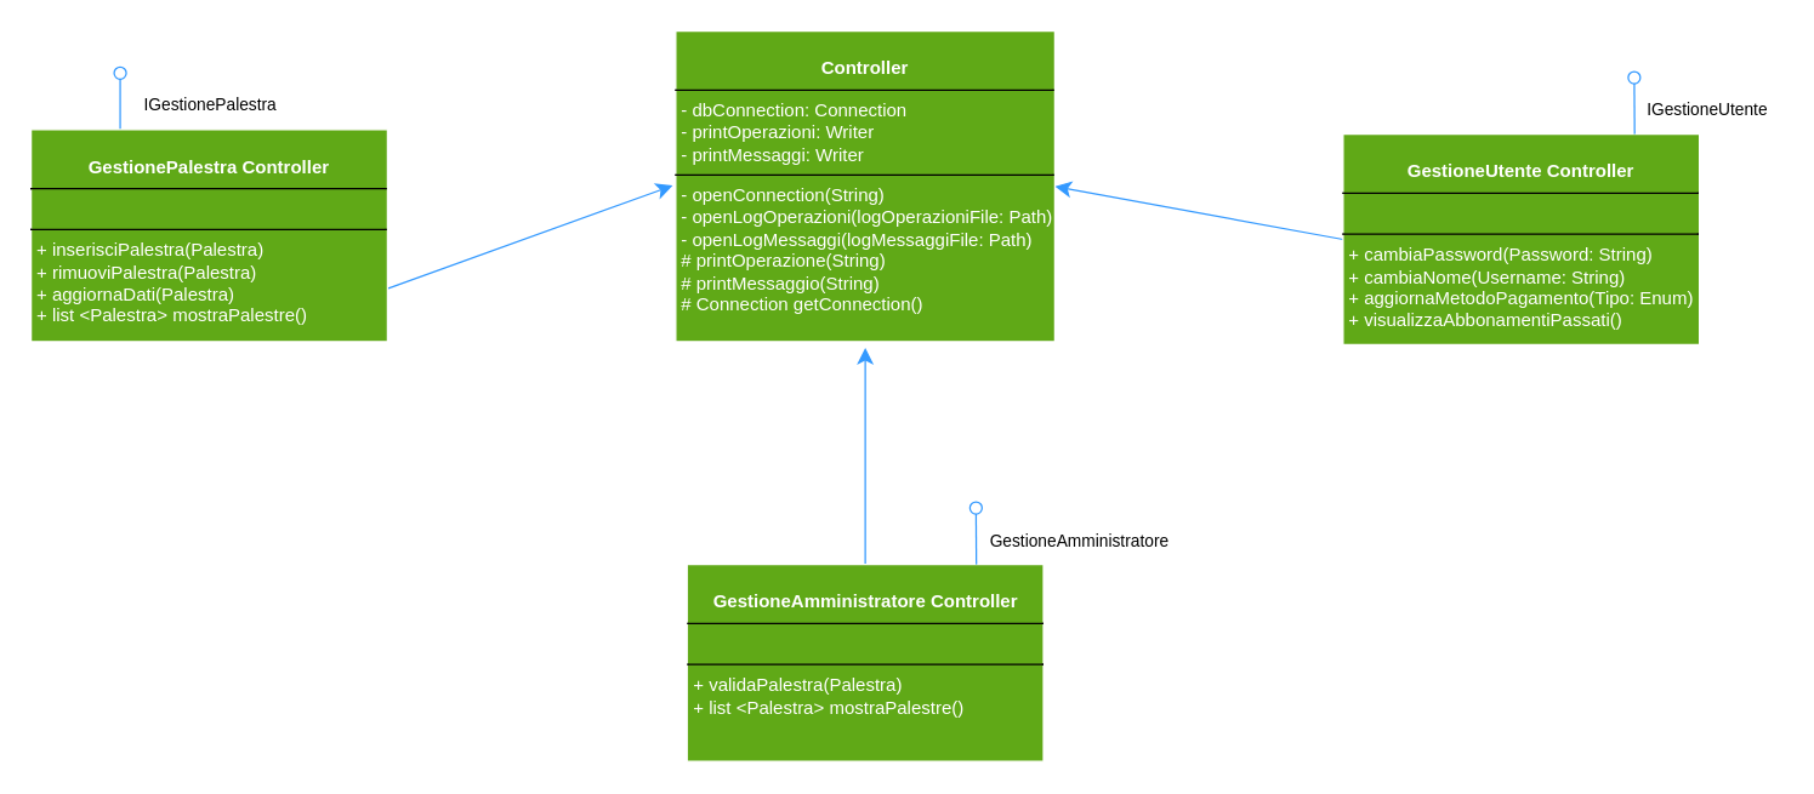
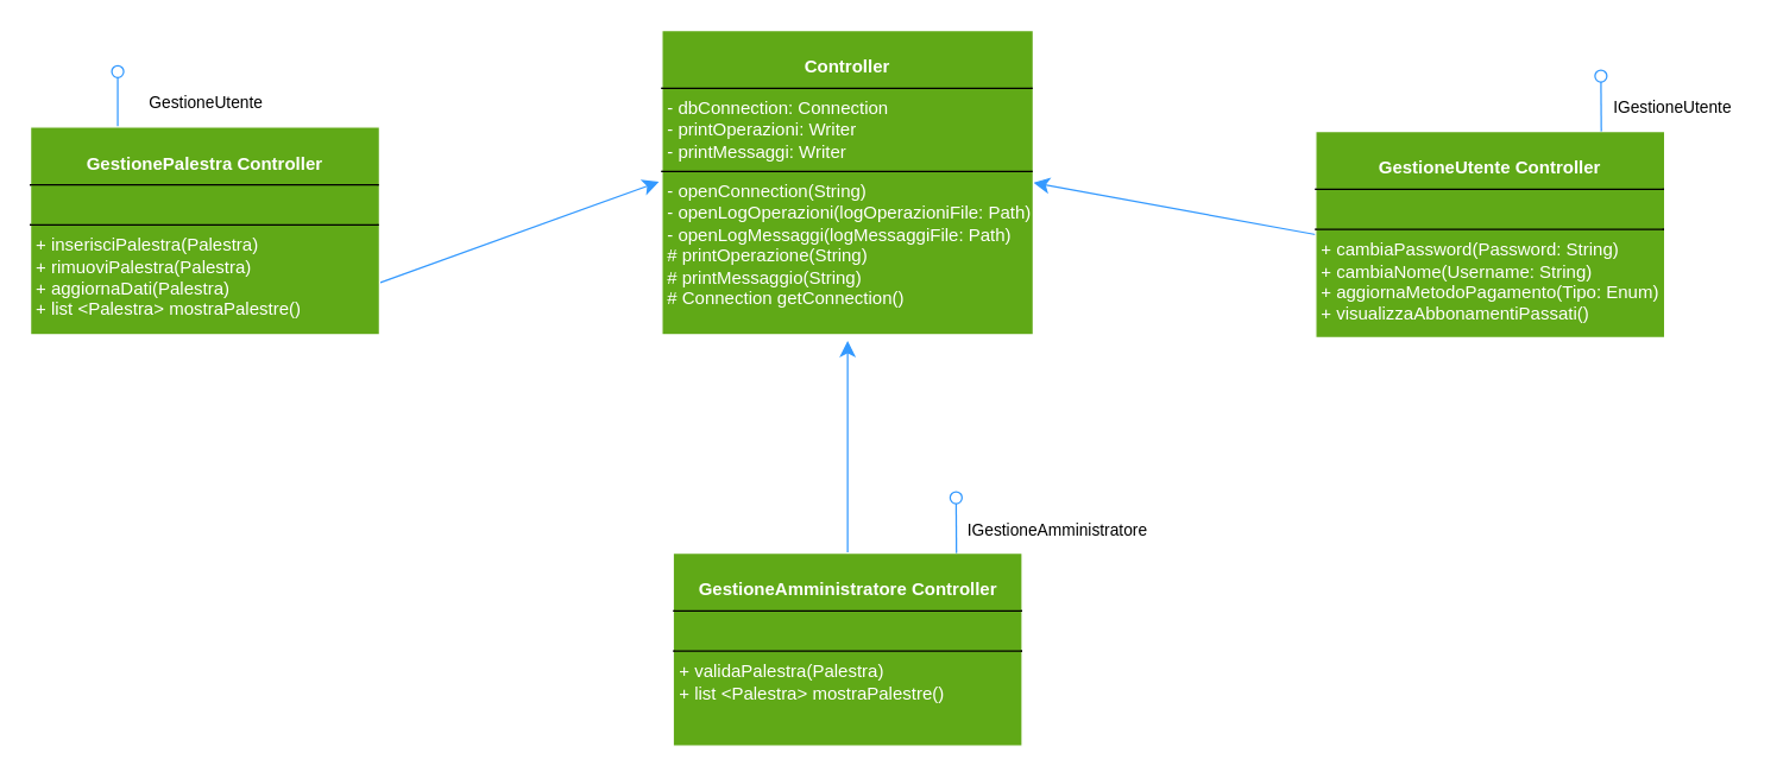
  <mxCell id="0" />
  <mxCell id="1" parent="0" />
  <mxCell id="2" style="edgeStyle=none;curved=1;rounded=0;orthogonalLoop=1;jettySize=auto;html=1;exitX=0;exitY=0.5;exitDx=0;exitDy=0;entryX=1;entryY=0.5;entryDx=0;entryDy=0;fontSize=12;startSize=8;endSize=8;strokeColor=#3399FF;" edge="1" parent="1" source="3" target="9"><mxGeometry relative="1" as="geometry" /></mxCell>
  <mxCell id="3" value="&lt;p style=&quot;margin:0px;margin-top:4px;text-align:center;&quot;&gt;&lt;font color=&quot;#ffffff&quot;&gt;&lt;br&gt;&lt;b&gt;GestioneUtente Controller&lt;br&gt;&lt;/b&gt;&lt;/font&gt;&lt;/p&gt;&lt;hr size=&quot;1&quot; style=&quot;border-style:solid;&quot;&gt;&lt;p style=&quot;margin:0px;margin-left:4px;&quot;&gt;&lt;font color=&quot;#ffffff&quot;&gt;&lt;br&gt;&lt;/font&gt;&lt;/p&gt;&lt;hr size=&quot;1&quot; style=&quot;border-style:solid;&quot;&gt;&lt;p style=&quot;margin:0px;margin-left:4px;&quot;&gt;&lt;font color=&quot;#ffffff&quot;&gt;+ cambiaPassword(Password: String)&amp;nbsp;&lt;/font&gt;&lt;/p&gt;&lt;p style=&quot;margin:0px;margin-left:4px;&quot;&gt;&lt;font color=&quot;#ffffff&quot;&gt;+ cambiaNome(Username: String)&lt;br&gt;&lt;/font&gt;&lt;/p&gt;&lt;p style=&quot;margin:0px;margin-left:4px;&quot;&gt;&lt;font color=&quot;#ffffff&quot;&gt;+ aggiornaMetodoPagamento(Tipo: Enum)&lt;br&gt;&lt;/font&gt;&lt;/p&gt;&lt;p style=&quot;margin:0px;margin-left:4px;&quot;&gt;&lt;font color=&quot;#ffffff&quot;&gt;+ visualizzaAbbonamentiPassati()&lt;br&gt;&lt;/font&gt;&lt;/p&gt;" style="verticalAlign=top;align=left;overflow=fill;html=1;whiteSpace=wrap;fillColor=#60A917;strokeColor=#FFFFFF;" vertex="1" parent="1"><mxGeometry x="885" y="88" width="235" height="139" as="geometry" /></mxCell>
  <mxCell id="4" style="edgeStyle=none;curved=1;rounded=0;orthogonalLoop=1;jettySize=auto;html=1;exitX=1;exitY=0.75;exitDx=0;exitDy=0;fontSize=12;startSize=8;endSize=8;strokeColor=#3399FF;" edge="1" parent="1" source="6"><mxGeometry relative="1" as="geometry"><mxPoint x="443" y="122" as="targetPoint" /></mxGeometry></mxCell>
  <mxCell id="5" style="edgeStyle=none;curved=1;rounded=0;orthogonalLoop=1;jettySize=auto;html=1;exitX=0.25;exitY=0;exitDx=0;exitDy=0;fontSize=12;startSize=8;endSize=8;endArrow=oval;endFill=0;strokeColor=#3399FF;" edge="1" parent="1" source="6"><mxGeometry relative="1" as="geometry"><mxPoint x="78.75" y="47.75" as="targetPoint" /></mxGeometry></mxCell>
  <mxCell id="6" value="&lt;p style=&quot;margin:0px;margin-top:4px;text-align:center;&quot;&gt;&lt;font color=&quot;#ffffff&quot;&gt;&lt;br&gt;&lt;b&gt;GestionePalestra Controller&lt;br&gt;&lt;/b&gt;&lt;/font&gt;&lt;/p&gt;&lt;hr size=&quot;1&quot; style=&quot;border-style:solid;&quot;&gt;&lt;p style=&quot;margin:0px;margin-left:4px;&quot;&gt;&lt;font color=&quot;#ffffff&quot;&gt;&lt;br&gt;&lt;/font&gt;&lt;/p&gt;&lt;hr size=&quot;1&quot; style=&quot;border-style:solid;&quot;&gt;&lt;p style=&quot;margin:0px;margin-left:4px;&quot;&gt;&lt;font color=&quot;#ffffff&quot;&gt;+ inserisciPalestra(Palestra)&lt;/font&gt;&lt;/p&gt;&lt;p style=&quot;margin:0px;margin-left:4px;&quot;&gt;&lt;font color=&quot;#ffffff&quot;&gt;+ rimuoviPalestra(Palestra)&lt;/font&gt;&lt;/p&gt;&lt;p style=&quot;margin:0px;margin-left:4px;&quot;&gt;&lt;font color=&quot;#ffffff&quot;&gt;+ aggiornaDati(Palestra)&lt;/font&gt;&lt;/p&gt;&lt;p style=&quot;margin:0px;margin-left:4px;&quot;&gt;&lt;font color=&quot;#ffffff&quot;&gt;+ list &amp;lt;Palestra&amp;gt; mostraPalestre()&lt;br&gt;&lt;/font&gt;&lt;/p&gt;" style="verticalAlign=top;align=left;overflow=fill;html=1;whiteSpace=wrap;fillColor=#60A917;strokeColor=#FFFFFF;" vertex="1" parent="1"><mxGeometry x="20" y="85" width="235" height="140" as="geometry" /></mxCell>
  <mxCell id="7" style="edgeStyle=none;curved=1;rounded=0;orthogonalLoop=1;jettySize=auto;html=1;exitX=0.5;exitY=0;exitDx=0;exitDy=0;fontSize=12;startSize=8;endSize=8;strokeColor=#3399FF;" edge="1" parent="1" source="8"><mxGeometry relative="1" as="geometry"><mxPoint x="570" y="229" as="targetPoint" /></mxGeometry></mxCell>
  <mxCell id="8" value="&lt;p style=&quot;margin:0px;margin-top:4px;text-align:center;&quot;&gt;&lt;font color=&quot;#ffffff&quot;&gt;&lt;br&gt;&lt;b&gt;GestioneAmministratore Controller&lt;/b&gt;&lt;/font&gt;&lt;/p&gt;&lt;hr size=&quot;1&quot; style=&quot;border-style:solid;&quot;&gt;&lt;p style=&quot;margin:0px;margin-left:4px;&quot;&gt;&lt;font color=&quot;#ffffff&quot;&gt;&lt;br&gt;&lt;/font&gt;&lt;/p&gt;&lt;hr size=&quot;1&quot; style=&quot;border-style:solid;&quot;&gt;&lt;p style=&quot;margin:0px;margin-left:4px;&quot;&gt;&lt;font color=&quot;#ffffff&quot;&gt;+ validaPalestra(Palestra)&lt;/font&gt;&lt;/p&gt;&lt;p style=&quot;margin:0px;margin-left:4px;&quot;&gt;&lt;font color=&quot;#ffffff&quot;&gt;+ list &amp;lt;Palestra&amp;gt; mostraPalestre()&lt;br&gt;&lt;/font&gt;&lt;/p&gt;" style="verticalAlign=top;align=left;overflow=fill;html=1;whiteSpace=wrap;fillColor=#60A917;strokeColor=#FFFFFF;" vertex="1" parent="1"><mxGeometry x="452.5" y="372" width="235" height="130" as="geometry" /></mxCell>
  <mxCell id="9" value="&lt;br&gt;&lt;p style=&quot;margin:0px;margin-top:4px;text-align:center;&quot;&gt;&lt;font color=&quot;#ffffff&quot;&gt;&lt;b&gt;Controller&lt;/b&gt;&lt;/font&gt;&lt;/p&gt;&lt;hr size=&quot;1&quot; style=&quot;border-style:solid;&quot;&gt;&lt;p style=&quot;margin:0px;margin-left:4px;&quot;&gt;&lt;font color=&quot;#ffffff&quot;&gt;- dbConnection: Connection&lt;br&gt;&lt;/font&gt;&lt;/p&gt;&lt;p style=&quot;margin:0px;margin-left:4px;&quot;&gt;&lt;font color=&quot;#ffffff&quot;&gt;- printOperazioni: Writer&lt;/font&gt;&lt;/p&gt;&lt;p style=&quot;margin:0px;margin-left:4px;&quot;&gt;&lt;font color=&quot;#ffffff&quot;&gt;- printMessaggi: Writer&lt;br&gt;&lt;/font&gt;&lt;/p&gt;&lt;hr size=&quot;1&quot; style=&quot;border-style:solid;&quot;&gt;&lt;p style=&quot;margin:0px;margin-left:4px;&quot;&gt;&lt;font color=&quot;#ffffff&quot;&gt;- openConnection(String)&lt;/font&gt;&lt;/p&gt;&lt;p style=&quot;margin:0px;margin-left:4px;&quot;&gt;&lt;font color=&quot;#ffffff&quot;&gt;- openLogOperazioni(logOperazioniFile: Path)&lt;br&gt;&lt;/font&gt;&lt;/p&gt;&lt;p style=&quot;margin:0px;margin-left:4px;&quot;&gt;&lt;font color=&quot;#ffffff&quot;&gt;- openLogMessaggi(logMessaggiFile: Path)&lt;/font&gt;&lt;/p&gt;&lt;p style=&quot;margin:0px;margin-left:4px;&quot;&gt;&lt;font color=&quot;#ffffff&quot;&gt;# printOperazione(String)&lt;/font&gt;&lt;/p&gt;&lt;p style=&quot;margin:0px;margin-left:4px;&quot;&gt;&lt;font color=&quot;#ffffff&quot;&gt;# printMessaggio(String)&lt;br&gt;&lt;/font&gt;&lt;/p&gt;&lt;p style=&quot;margin:0px;margin-left:4px;&quot;&gt;&lt;font color=&quot;#ffffff&quot;&gt;# Connection getConnection()&lt;br&gt;&lt;/font&gt;&lt;/p&gt;" style="verticalAlign=top;align=left;overflow=fill;html=1;whiteSpace=wrap;fillColor=#60A917;strokeColor=#FFFFFF;" vertex="1" parent="1"><mxGeometry x="445" y="20" width="250" height="205" as="geometry" /></mxCell>
  <mxCell id="10" style="edgeStyle=none;curved=1;rounded=0;orthogonalLoop=1;jettySize=auto;html=1;exitX=0.25;exitY=0;exitDx=0;exitDy=0;fontSize=12;startSize=8;endSize=8;endArrow=oval;endFill=0;strokeColor=#3399FF;" edge="1" parent="1"><mxGeometry relative="1" as="geometry"><mxPoint x="1077" y="50.75" as="targetPoint" /><mxPoint x="1077.25" y="88" as="sourcePoint" /></mxGeometry></mxCell>
  <mxCell id="11" style="edgeStyle=none;curved=1;rounded=0;orthogonalLoop=1;jettySize=auto;html=1;exitX=0.25;exitY=0;exitDx=0;exitDy=0;fontSize=12;startSize=8;endSize=8;endArrow=oval;endFill=0;strokeColor=#3399FF;" edge="1" parent="1"><mxGeometry relative="1" as="geometry"><mxPoint x="643" y="334.75" as="targetPoint" /><mxPoint x="643.25" y="372" as="sourcePoint" /></mxGeometry></mxCell>
- <mxCell id="12" value="&lt;font style=&quot;font-size: 11px;&quot;&gt;GestioneAmministratore&lt;/font&gt;" style="text;html=1;align=center;verticalAlign=middle;resizable=0;points=[];autosize=1;strokeColor=none;fillColor=none;fontSize=16;" vertex="1" parent="1"><mxGeometry x="642" y="339" width="138" height="31" as="geometry" /></mxCell>
+ <mxCell id="12" value="&lt;font style=&quot;font-size: 11px;&quot;&gt;IGestioneAmministratore&lt;/font&gt;" style="text;html=1;align=center;verticalAlign=middle;resizable=0;points=[];autosize=1;strokeColor=none;fillColor=none;fontSize=16;" vertex="1" parent="1"><mxGeometry x="642" y="339" width="138" height="31" as="geometry" /></mxCell>
  <mxCell id="13" value="&lt;font style=&quot;font-size: 11px;&quot;&gt;IGestioneUtente&lt;/font&gt;" style="text;html=1;align=center;verticalAlign=middle;resizable=0;points=[];autosize=1;strokeColor=none;fillColor=none;fontSize=16;" vertex="1" parent="1"><mxGeometry x="1076.5" y="54.5" width="97" height="31" as="geometry" /></mxCell>
- <mxCell id="14" value="&lt;font style=&quot;font-size: 11px;&quot;&gt;IGestionePalestra&lt;/font&gt;" style="text;html=1;align=center;verticalAlign=middle;resizable=0;points=[];autosize=1;strokeColor=none;fillColor=none;fontSize=16;" vertex="1" parent="1"><mxGeometry x="85" y="51" width="105" height="31" as="geometry" /></mxCell>
+ <mxCell id="14" value="&lt;font style=&quot;font-size: 11px;&quot;&gt;GestioneUtente&lt;/font&gt;" style="text;html=1;align=center;verticalAlign=middle;resizable=0;points=[];autosize=1;strokeColor=none;fillColor=none;fontSize=16;" vertex="1" parent="1"><mxGeometry x="85" y="51" width="105" height="31" as="geometry" /></mxCell>
